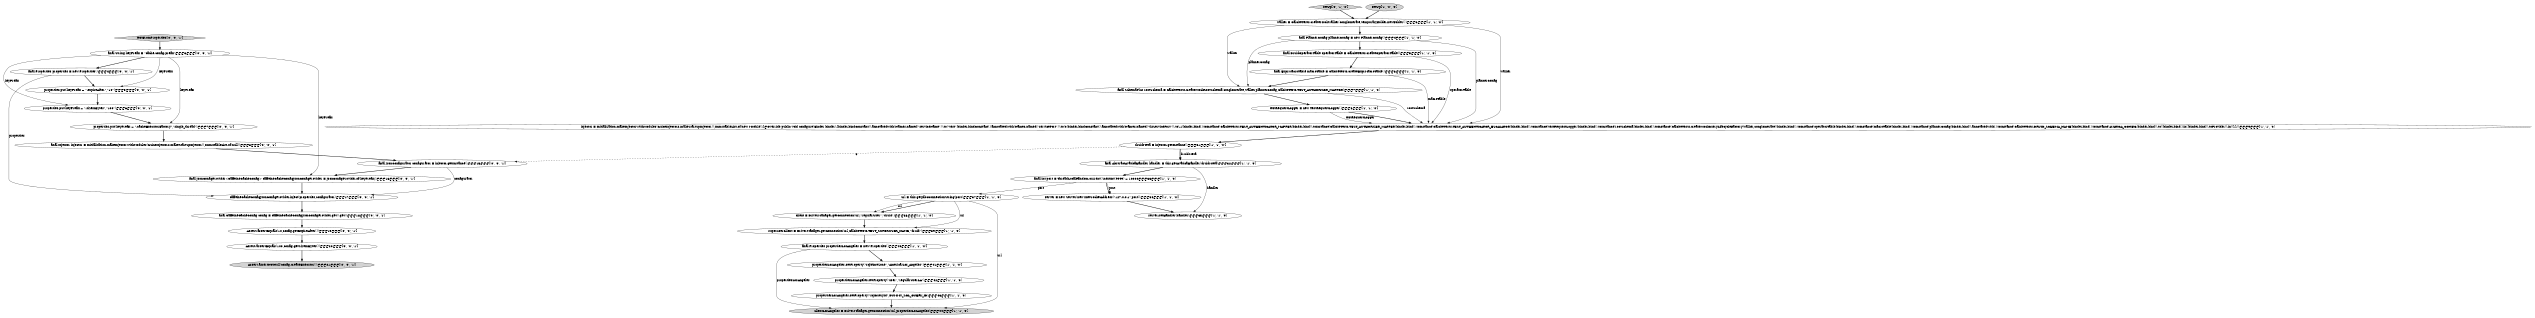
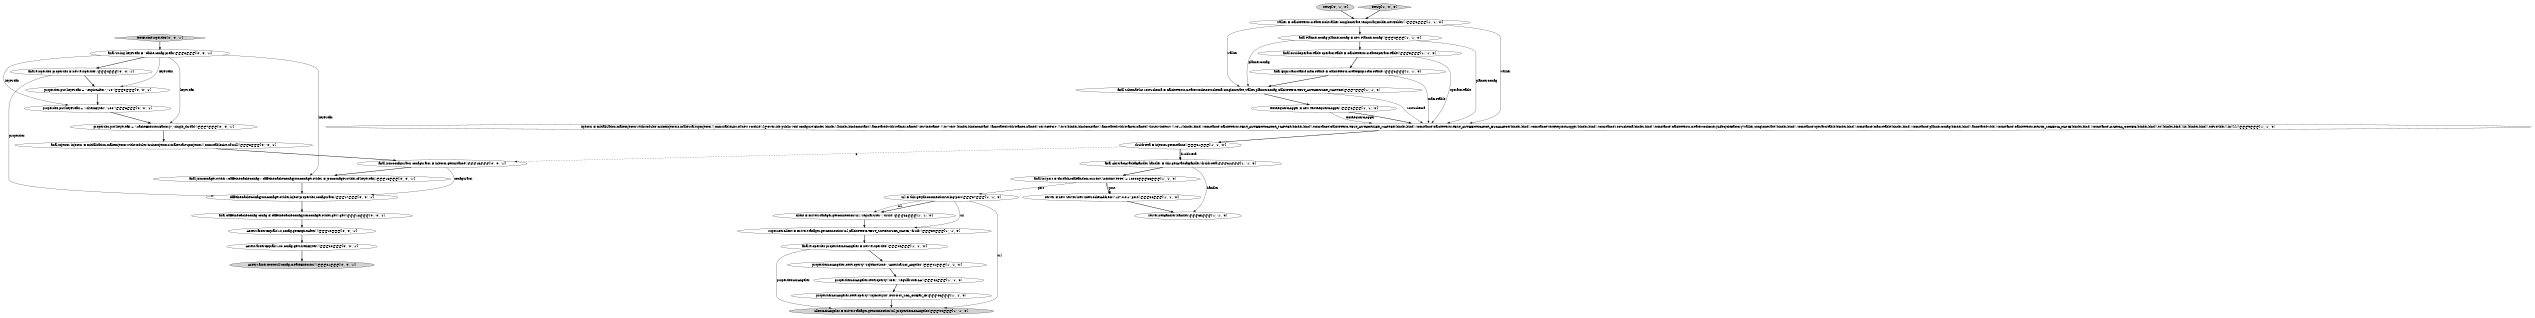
  digraph {
    node [fillcolor=white shape=ellipse style=filled]
    edge [style=bold]
    n1 [label="final ExprMacroTable macroTable = CalciteTests.createExprMacroTable()@@@6@@@['1', '1', '0']"]
    n2 [label="final SchemaPlus rootSchema = CalciteTests.createMockRootSchema(conglomerate,walker,plannerConfig,CalciteTests.TEST_AUTHORIZER_MAPPER)@@@7@@@['1', '1', '0']"]
    n3 [label="injector = Initialization.makeInjectorWithModules(GuiceInjectors.makeStartupInjector(),ImmutableList.of(new Module(){@Override public void configure(Binder binder){binder.bindConstant().annotatedWith(Names.named(\"serviceName\")).to(\"test\")binder.bindConstant().annotatedWith(Names.named(\"servicePort\")).to(0)binder.bindConstant().annotatedWith(Names.named(\"tlsServicePort\")).to(-1)binder.bind().toInstance(CalciteTests.TEST_AUTHENTICATOR_MAPPER)binder.bind().toInstance(CalciteTests.TEST_AUTHORIZER_MAPPER)binder.bind().toInstance(CalciteTests.TEST_AUTHENTICATOR_ESCALATOR)binder.bind().toInstance(testRequestLogger)binder.bind().toInstance(rootSchema)binder.bind().toInstance(CalciteTests.createMockQueryLifecycleFactory(walker,conglomerate))binder.bind().toInstance(operatorTable)binder.bind().toInstance(macroTable)binder.bind().toInstance(plannerConfig)binder.bind().annotatedWith().toInstance(CalciteTests.DRUID_SCHEMA_NAME)binder.bind().toInstance(AVATICA_CONFIG)binder.bind().to()binder.bind().in()binder.bind().toProvider().in()}}))@@@9@@@['1', '1', '0']"]
    n4 [label="testRequestLogger = new TestRequestLogger()@@@8@@@['1', '1', '0']"]
    n5 [label="druidMeta = injector.getInstance()@@@31@@@['1', '1', '0']"]
    n6 [label="final String keyPrefix = \"cache.config.prefix\"@@@3@@@['0', '0', '1']"]
    n7 [label="properties.put(keyPrefix + \".expireAfter\",\"10\")@@@5@@@['0', '0', '1']"]
    n8 [label="properties.put(keyPrefix + \".sizeInBytes\",\"100\")@@@6@@@['0', '0', '1']"]
    n9 [label="properties.put(keyPrefix + \".cacheExecutorFactory\",\"single_thread\")@@@7@@@['0', '0', '1']"]
    n10 [label="final Properties properties = new Properties()@@@4@@@['0', '0', '1']"]
    n11 [label="final JsonConfigProvider<CaffeineCacheConfig> caffeineCacheConfigJsonConfigProvider = JsonConfigProvider.of(keyPrefix,)@@@16@@@['0', '0', '1']"]
    n12 [label="final Injector injector = Initialization.makeInjectorWithModules(GuiceInjectors.makeStartupInjector(),ImmutableList.of(null))@@@8@@@['0', '0', '1']"]
    n13 [label="caffeineCacheConfigJsonConfigProvider.inject(properties,configurator)@@@17@@@['0', '0', '1']"]
    n14 [label="server.setHandler(handler)@@@35@@@['1', '1', '0']"]
    n15 [label="final JsonConfigurator configurator = injector.getInstance()@@@15@@@['0', '0', '1']"]
    n16 [label="propertiesLosAngeles.setProperty(\"sqlQueryId\",DUMMY_SQL_QUERY_ID)@@@43@@@['1', '1', '0']"]
    n17 [fillcolor=lightgray label="clientLosAngeles = DriverManager.getConnection(url,propertiesLosAngeles)@@@44@@@['1', '1', '0']"]
    n18 [label="propertiesLosAngeles.setProperty(\"sqlTimeZone\",\"America/Los_Angeles\")@@@41@@@['1', '1', '0']"]
    n19 [label="propertiesLosAngeles.setProperty(\"user\",\"regularUserLA\")@@@42@@@['1', '1', '0']"]
    n20 [label="Assert.assertEquals(100,config.getSizeInBytes())@@@20@@@['0', '0', '1']"]
    n21 [fillcolor=lightgray label="Assert.assertNotNull(config.createExecutor())@@@21@@@['0', '0', '1']"]
    n22 [label="client = DriverManager.getConnection(url,\"regularUser\",\"druid\")@@@38@@@['1', '1', '0']"]
    n23 [label="superuserClient = DriverManager.getConnection(url,CalciteTests.TEST_SUPERUSER_NAME,\"druid\")@@@39@@@['1', '1', '0']"]
    n24 [label="final Properties propertiesLosAngeles = new Properties()@@@40@@@['1', '1', '0']"]
    n25 [label="final PlannerConfig plannerConfig = new PlannerConfig()@@@4@@@['1', '1', '0']"]
    n26 [label="final DruidOperatorTable operatorTable = CalciteTests.createOperatorTable()@@@5@@@['1', '1', '0']"]
    n27 [label="final CaffeineCacheConfig config = caffeineCacheConfigJsonConfigProvider.get().get()@@@18@@@['0', '0', '1']"]
    n28 [label="Assert.assertEquals(10,config.getExpireAfter())@@@19@@@['0', '0', '1']"]
    n29 [label="final AbstractAvaticaHandler handler = this.getAvaticaHandler(druidMeta)@@@32@@@['1', '1', '0']"]
    n30 [label="final int port = ThreadLocalRandom.current().nextInt(9999) + 10000@@@33@@@['1', '1', '0']"]
    n31 [label="walker = CalciteTests.createMockWalker(conglomerate,temporaryFolder.newFolder())@@@3@@@['1', '1', '0']"]
    n32 [fillcolor=lightgray label="testFromProperties['0', '0', '1']" shape=diamond]
    n33 [label="url = this.getJdbcConnectionString(port)@@@37@@@['1', '1', '0']"]
    n34 [label="server = new Server(new InetSocketAddress(\"127.0.0.1\",port))@@@34@@@['1', '1', '0']"]
-   n35 [fillcolor=lightgray label="setUp['0', '1', '0']" shape=diamond]
-   n36 [fillcolor=lightgray label="setUp['1', '0', '0']"]
+   n35 [fillcolor=lightgray label="setUp['0', '1', '0']"]
+   n36 [fillcolor=lightgray label="setUp['1', '0', '0']" shape=diamond]
    n1 -> n2
    n1 -> n3 [label=macroTable style=solid]
    n2 -> n3 [label=rootSchema style=solid]
    n2 -> n4
    n3 -> n5
    n4 -> n3 [label=testRequestLogger style=solid]
    n4 -> n3
    n5 -> n15 [label=0 style=dashed]
    n5 -> n29
    n5 -> n29 [label=druidMeta style=solid]
    n6 -> n7 [label=keyPrefix style=solid]
    n6 -> n8 [label=keyPrefix style=solid]
    n6 -> n9 [label=keyPrefix style=solid]
    n6 -> n10
    n6 -> n11 [label=keyPrefix style=solid]
    n7 -> n8
    n8 -> n9
    n9 -> n12
    n10 -> n7
    n10 -> n13 [label=properties style=solid]
    n11 -> n13
    n12 -> n15
    n13 -> n27
    n15 -> n11
    n15 -> n13 [label=configurator style=solid]
    n16 -> n17
    n18 -> n19
    n19 -> n16
    n20 -> n21
    n22 -> n23
    n23 -> n24
    n24 -> n17 [label=propertiesLosAngeles style=solid]
    n24 -> n18
    n25 -> n2 [label=plannerConfig style=solid]
    n25 -> n3 [label=plannerConfig style=solid]
    n25 -> n26
    n26 -> n1
    n26 -> n3 [label=operatorTable style=solid]
    n27 -> n28
    n28 -> n20
    n29 -> n14 [label=handler style=solid]
    n29 -> n30
    n30 -> n33 [label=port style=solid]
    n30 -> n34
    n30 -> n34 [label=port style=solid]
    n31 -> n2 [label=walker style=solid]
    n31 -> n3 [label=walker style=solid]
    n31 -> n25
    n32 -> n6
    n33 -> n17 [label=url style=solid]
    n33 -> n22
    n33 -> n22 [label=url style=solid]
    n33 -> n23 [label=url style=solid]
    n34 -> n14
    n35 -> n31
    n36 -> n31
  }
